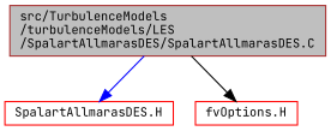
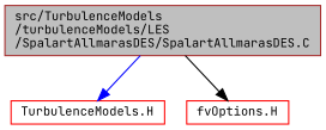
  digraph {
    fontname="JetBrains Mono"
    node [color=red fontname="JetBrains Mono" fontsize=10 shape=record]
    edge [fontname="JetBrains Mono" fontsize=10 labelfontname=Helvetica labelfontsize=10 style=solid]
    n1 [color=brown fillcolor=grey75 fontcolor=black height=0.2 label="src/TurbulenceModels\l/turbulenceModels/LES\l/SpalartAllmarasDES/SpalartAllmarasDES.C" style=filled width=0.4]
-   n2 [height=0.2 label="SpalartAllmarasDES.H" width=0.4]
+   n2 [height=0.2 label="TurbulenceModels.H" width=0.4]
    n3 [height=0.2 label="fvOptions.H" width=0.4]
    n1 -> n2 [color=blue]
    n1 -> n3 [color=black]
  }
